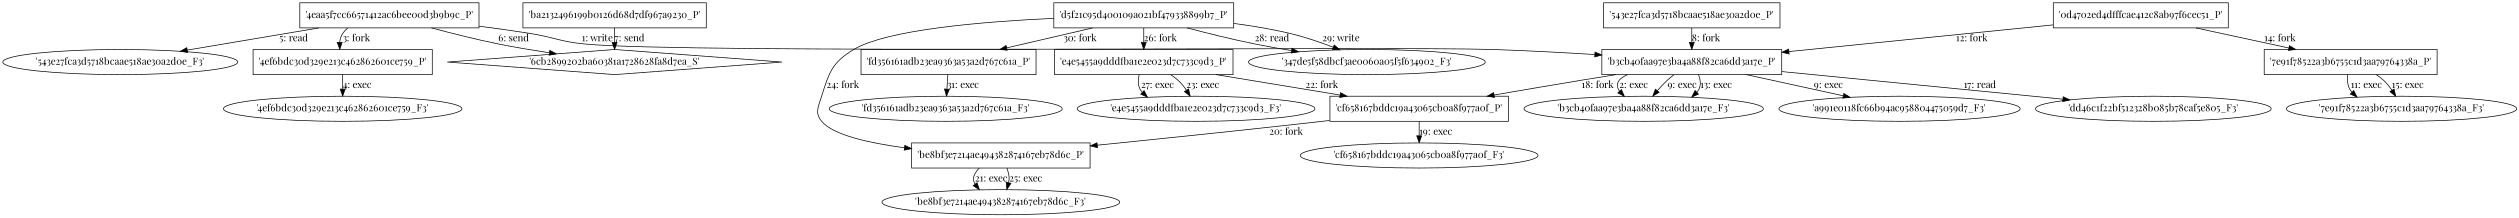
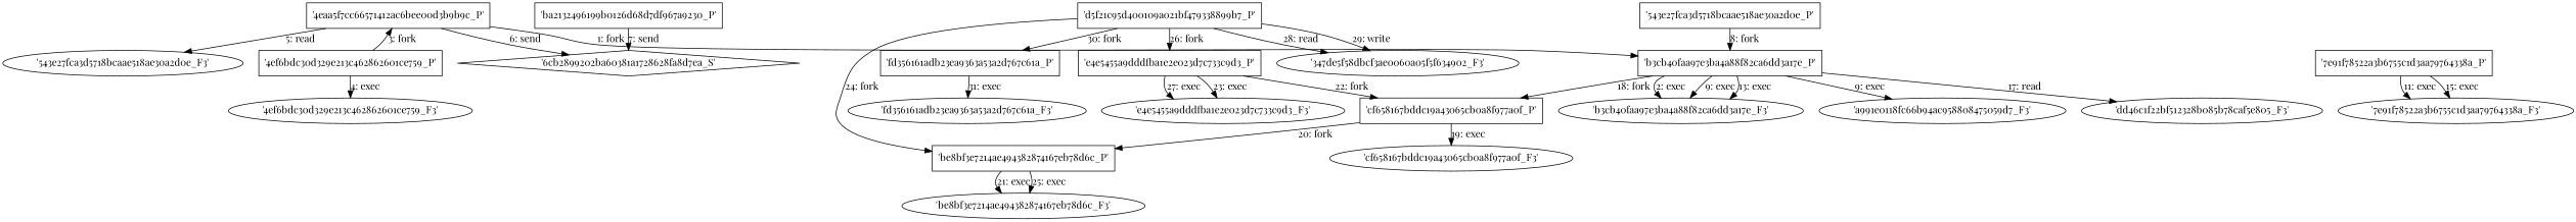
  digraph {
    engine=neato
    fixedsize=false
    fontname="Playfair Display"
    fontsize=10
    nodesep=0.3
    rankdir=TB
    ranksep=0
    splines=true
    node [fontname="Playfair Display" node_type=Process shape=box]
    edge [fontname="Playfair Display"]
    "'4eaa5f7cc66571412ac6bee00d3b9b9c_P'"
    "'b3cb40faa97e3ba4a88f82ca6dd3a17e_P'"
    "'4ef6bdc30d329e213c462862601ce759_P'"
    "'543e27fca3d5718bcaae518ae30a2d0e_F3'" [node_type=file shape=ellipse]
    "'6cb2899202ba60381a1728628fa8d7ea_S'" [node_type=Socket shape=diamond]
    "'b3cb40faa97e3ba4a88f82ca6dd3a17e_F3'" [node_type=File shape=ellipse]
-   "'a991e0118fc66b94ac958808475059d7_F3'" [node_type=file shape=ellipse label="'a991e0118fc66b94ac958804475059d7_F3'"]
+   "'a991e0118fc66b94ac958808475059d7_F3'" [node_type=file shape=ellipse]
    "'dd46c1f22bf512328b085b78caf5e805_F3'" [node_type=file shape=ellipse]
    "'cf658167bddc19a43065cb0a8f977a0f_P'"
    "'4ef6bdc30d329e213c462862601ce759_F3'" [node_type=File shape=ellipse]
    "'cf658167bddc19a43065cb0a8f977a0f_F3'" [node_type=File shape=ellipse]
    "'be8bf3e7214ae494382874167eb78d6c_P'"
    "'ba2132496199b0126d68d7df967a9230_P'"
    "'543e27fca3d5718bcaae518ae30a2d0e_P'"
    "'7e91f78522a3b6755c1d3aa79764338a_F3'" [node_type=File shape=ellipse]
    "'7e91f78522a3b6755c1d3aa79764338a_P'"
-   "'0d4702ed4dfffcae412c8ab97f6cec51_P'"
    "'be8bf3e7214ae494382874167eb78d6c_F3'" [node_type=File shape=ellipse]
    "'e4e5455a9dddfba1e2e023d7c733c9d3_P'"
    "'e4e5455a9dddfba1e2e023d7c733c9d3_F3'" [node_type=File shape=ellipse]
    "'d5f21c95d400109a021bf479338899b7_P'"
    "'347de5f58dbcf3ae0060a05f5f634902_F3'" [node_type=file shape=ellipse]
    "'fd356161adb23ea9363a53a2d767c61a_P'"
    "'fd356161adb23ea9363a53a2d767c61a_F3'" [node_type=File shape=ellipse]
-   "'4eaa5f7cc66571412ac6bee00d3b9b9c_P'" -> "'b3cb40faa97e3ba4a88f82ca6dd3a17e_P'" [label="1: write"]
-   "'4eaa5f7cc66571412ac6bee00d3b9b9c_P'" -> "'4ef6bdc30d329e213c462862601ce759_P'" [label="3: fork"]
+   "'4eaa5f7cc66571412ac6bee00d3b9b9c_P'" -> "'b3cb40faa97e3ba4a88f82ca6dd3a17e_P'" [label="1: fork"]
+   "'4ef6bdc30d329e213c462862601ce759_P'" -> "'4eaa5f7cc66571412ac6bee00d3b9b9c_P'" [label="3: fork"]
    "'4eaa5f7cc66571412ac6bee00d3b9b9c_P'" -> "'543e27fca3d5718bcaae518ae30a2d0e_F3'" [label="5: read"]
    "'4eaa5f7cc66571412ac6bee00d3b9b9c_P'" -> "'6cb2899202ba60381a1728628fa8d7ea_S'" [label="6: send"]
    "'b3cb40faa97e3ba4a88f82ca6dd3a17e_P'" -> "'b3cb40faa97e3ba4a88f82ca6dd3a17e_F3'" [label="2: exec"]
    "'b3cb40faa97e3ba4a88f82ca6dd3a17e_P'" -> "'b3cb40faa97e3ba4a88f82ca6dd3a17e_F3'" [label="9: exec"]
    "'b3cb40faa97e3ba4a88f82ca6dd3a17e_P'" -> "'b3cb40faa97e3ba4a88f82ca6dd3a17e_F3'" [label="13: exec"]
    "'b3cb40faa97e3ba4a88f82ca6dd3a17e_P'" -> "'a991e0118fc66b94ac958808475059d7_F3'" [label="9: exec"]
    "'b3cb40faa97e3ba4a88f82ca6dd3a17e_P'" -> "'dd46c1f22bf512328b085b78caf5e805_F3'" [label="17: read"]
    "'b3cb40faa97e3ba4a88f82ca6dd3a17e_P'" -> "'cf658167bddc19a43065cb0a8f977a0f_P'" [label="18: fork"]
    "'4ef6bdc30d329e213c462862601ce759_P'" -> "'4ef6bdc30d329e213c462862601ce759_F3'" [label="4: exec"]
    "'cf658167bddc19a43065cb0a8f977a0f_P'" -> "'cf658167bddc19a43065cb0a8f977a0f_F3'" [label="19: exec"]
    "'cf658167bddc19a43065cb0a8f977a0f_P'" -> "'be8bf3e7214ae494382874167eb78d6c_P'" [label="20: fork"]
    "'be8bf3e7214ae494382874167eb78d6c_P'" -> "'be8bf3e7214ae494382874167eb78d6c_F3'" [label="21: exec"]
    "'be8bf3e7214ae494382874167eb78d6c_P'" -> "'be8bf3e7214ae494382874167eb78d6c_F3'" [label="25: exec"]
    "'ba2132496199b0126d68d7df967a9230_P'" -> "'6cb2899202ba60381a1728628fa8d7ea_S'" [label="7: send"]
    "'543e27fca3d5718bcaae518ae30a2d0e_P'" -> "'b3cb40faa97e3ba4a88f82ca6dd3a17e_P'" [label="8: fork"]
    "'7e91f78522a3b6755c1d3aa79764338a_P'" -> "'7e91f78522a3b6755c1d3aa79764338a_F3'" [label="11: exec"]
    "'7e91f78522a3b6755c1d3aa79764338a_P'" -> "'7e91f78522a3b6755c1d3aa79764338a_F3'" [label="15: exec"]
-   "'0d4702ed4dfffcae412c8ab97f6cec51_P'" -> "'b3cb40faa97e3ba4a88f82ca6dd3a17e_P'" [label="12: fork"]
-   "'0d4702ed4dfffcae412c8ab97f6cec51_P'" -> "'7e91f78522a3b6755c1d3aa79764338a_P'" [label="14: fork"]
    "'e4e5455a9dddfba1e2e023d7c733c9d3_P'" -> "'cf658167bddc19a43065cb0a8f977a0f_P'" [label="22: fork"]
    "'e4e5455a9dddfba1e2e023d7c733c9d3_P'" -> "'e4e5455a9dddfba1e2e023d7c733c9d3_F3'" [label="23: exec"]
    "'e4e5455a9dddfba1e2e023d7c733c9d3_P'" -> "'e4e5455a9dddfba1e2e023d7c733c9d3_F3'" [label="27: exec"]
    "'d5f21c95d400109a021bf479338899b7_P'" -> "'be8bf3e7214ae494382874167eb78d6c_P'" [label="24: fork"]
    "'d5f21c95d400109a021bf479338899b7_P'" -> "'e4e5455a9dddfba1e2e023d7c733c9d3_P'" [label="26: fork"]
    "'d5f21c95d400109a021bf479338899b7_P'" -> "'347de5f58dbcf3ae0060a05f5f634902_F3'" [label="28: read"]
    "'d5f21c95d400109a021bf479338899b7_P'" -> "'347de5f58dbcf3ae0060a05f5f634902_F3'" [label="29: write"]
    "'d5f21c95d400109a021bf479338899b7_P'" -> "'fd356161adb23ea9363a53a2d767c61a_P'" [label="30: fork"]
    "'fd356161adb23ea9363a53a2d767c61a_P'" -> "'fd356161adb23ea9363a53a2d767c61a_F3'" [label="31: exec"]
  }
